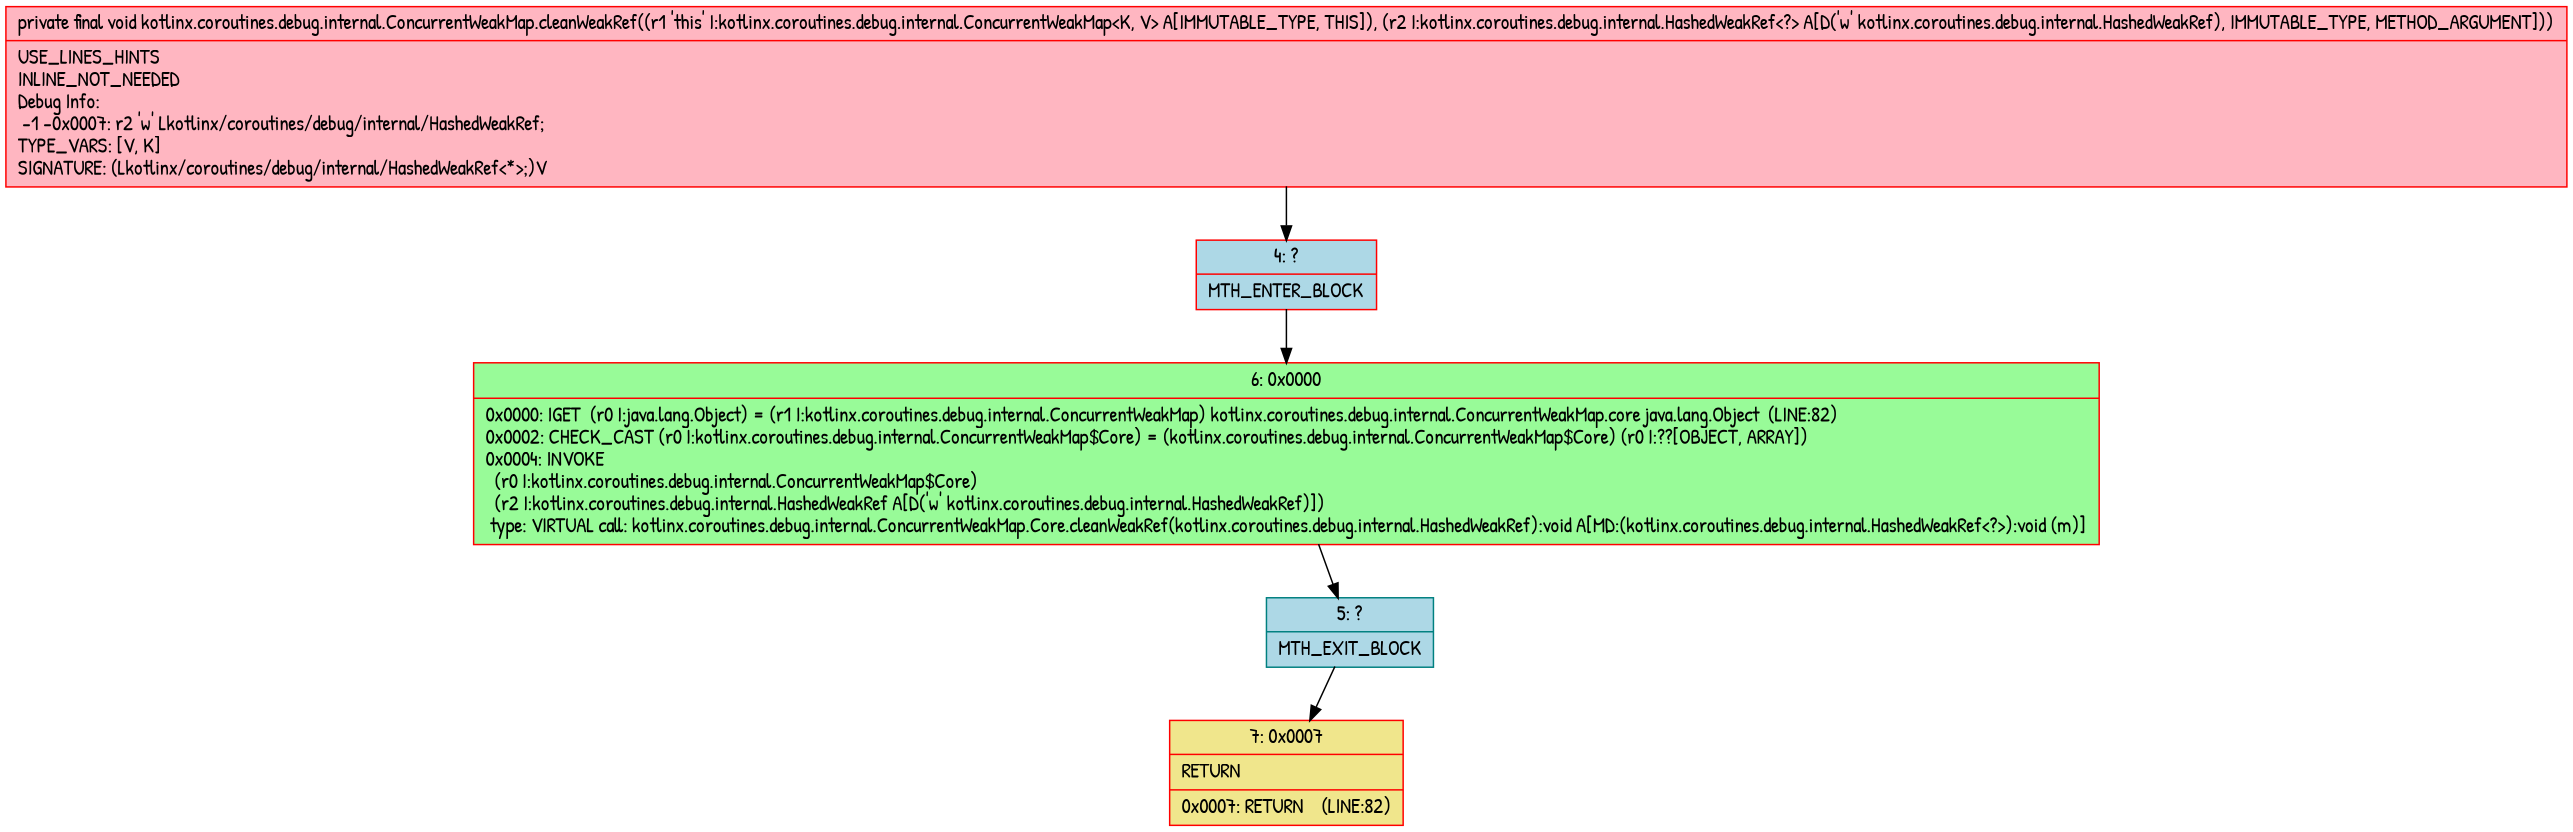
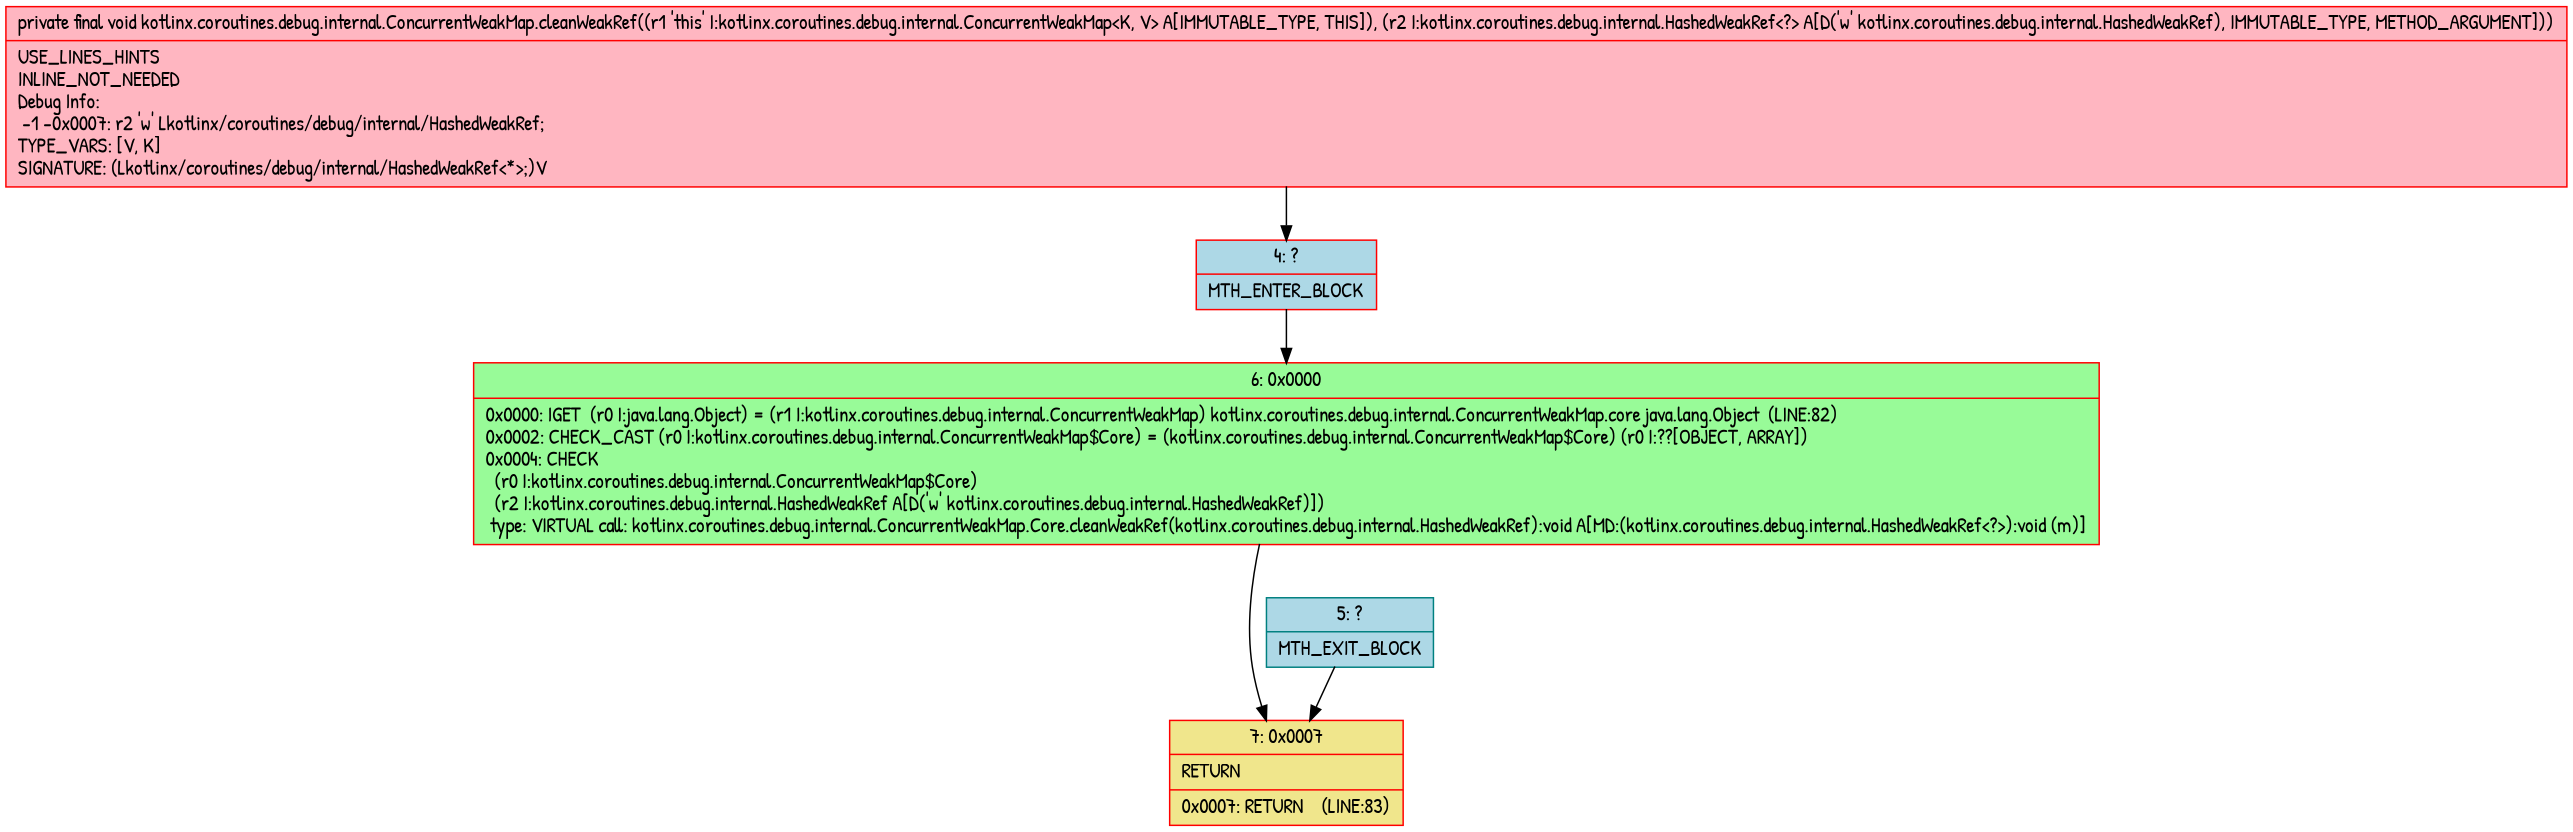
  digraph {
    fontname="Patrick Hand"
    node [color=red fillcolor=lightblue fontname="Patrick Hand" shape=record style=filled]
    edge [fontname="Patrick Hand"]
    n1 [label="{4\:\ ?|MTH_ENTER_BLOCK\l}"]
-   n2 [fillcolor=palegreen label="{6\:\ 0x0000|0x0000: IGET  (r0 I:java.lang.Object) = (r1 I:kotlinx.coroutines.debug.internal.ConcurrentWeakMap) kotlinx.coroutines.debug.internal.ConcurrentWeakMap.core java.lang.Object  (LINE:82)\l0x0002: CHECK_CAST (r0 I:kotlinx.coroutines.debug.internal.ConcurrentWeakMap$Core) = (kotlinx.coroutines.debug.internal.ConcurrentWeakMap$Core) (r0 I:??[OBJECT, ARRAY]) \l0x0004: INVOKE  \l  (r0 I:kotlinx.coroutines.debug.internal.ConcurrentWeakMap$Core)\l  (r2 I:kotlinx.coroutines.debug.internal.HashedWeakRef A[D('w' kotlinx.coroutines.debug.internal.HashedWeakRef)])\l type: VIRTUAL call: kotlinx.coroutines.debug.internal.ConcurrentWeakMap.Core.cleanWeakRef(kotlinx.coroutines.debug.internal.HashedWeakRef):void A[MD:(kotlinx.coroutines.debug.internal.HashedWeakRef\<?\>):void (m)]\l}"]
-   n3 [fillcolor=khaki label="{7\:\ 0x0007|RETURN\l|0x0007: RETURN    (LINE:82)\l}"]
+   n2 [fillcolor=palegreen label="{6\:\ 0x0000|0x0000: IGET  (r0 I:java.lang.Object) = (r1 I:kotlinx.coroutines.debug.internal.ConcurrentWeakMap) kotlinx.coroutines.debug.internal.ConcurrentWeakMap.core java.lang.Object  (LINE:82)\l0x0002: CHECK_CAST (r0 I:kotlinx.coroutines.debug.internal.ConcurrentWeakMap$Core) = (kotlinx.coroutines.debug.internal.ConcurrentWeakMap$Core) (r0 I:??[OBJECT, ARRAY]) \l0x0004: CHECK  \l  (r0 I:kotlinx.coroutines.debug.internal.ConcurrentWeakMap$Core)\l  (r2 I:kotlinx.coroutines.debug.internal.HashedWeakRef A[D('w' kotlinx.coroutines.debug.internal.HashedWeakRef)])\l type: VIRTUAL call: kotlinx.coroutines.debug.internal.ConcurrentWeakMap.Core.cleanWeakRef(kotlinx.coroutines.debug.internal.HashedWeakRef):void A[MD:(kotlinx.coroutines.debug.internal.HashedWeakRef\<?\>):void (m)]\l}"]
+   n3 [fillcolor=khaki label="{7\:\ 0x0007|RETURN\l|0x0007: RETURN    (LINE:83)\l}"]
    n4 [color=teal label="{5\:\ ?|MTH_EXIT_BLOCK\l}"]
    n5 [fillcolor=lightpink label="{private final void kotlinx.coroutines.debug.internal.ConcurrentWeakMap.cleanWeakRef((r1 'this' I:kotlinx.coroutines.debug.internal.ConcurrentWeakMap\<K, V\> A[IMMUTABLE_TYPE, THIS]), (r2 I:kotlinx.coroutines.debug.internal.HashedWeakRef\<?\> A[D('w' kotlinx.coroutines.debug.internal.HashedWeakRef), IMMUTABLE_TYPE, METHOD_ARGUMENT]))  | USE_LINES_HINTS\lINLINE_NOT_NEEDED\lDebug Info:\l  \-1 \-0x0007: r2 'w' Lkotlinx\/coroutines\/debug\/internal\/HashedWeakRef;\lTYPE_VARS: [V, K]\lSIGNATURE: (Lkotlinx\/coroutines\/debug\/internal\/HashedWeakRef\<*\>;)V\l}"]
    n1 -> n2
-   n2 -> n4
+   n2 -> n3
    n4 -> n3
    n5 -> n1
  }
